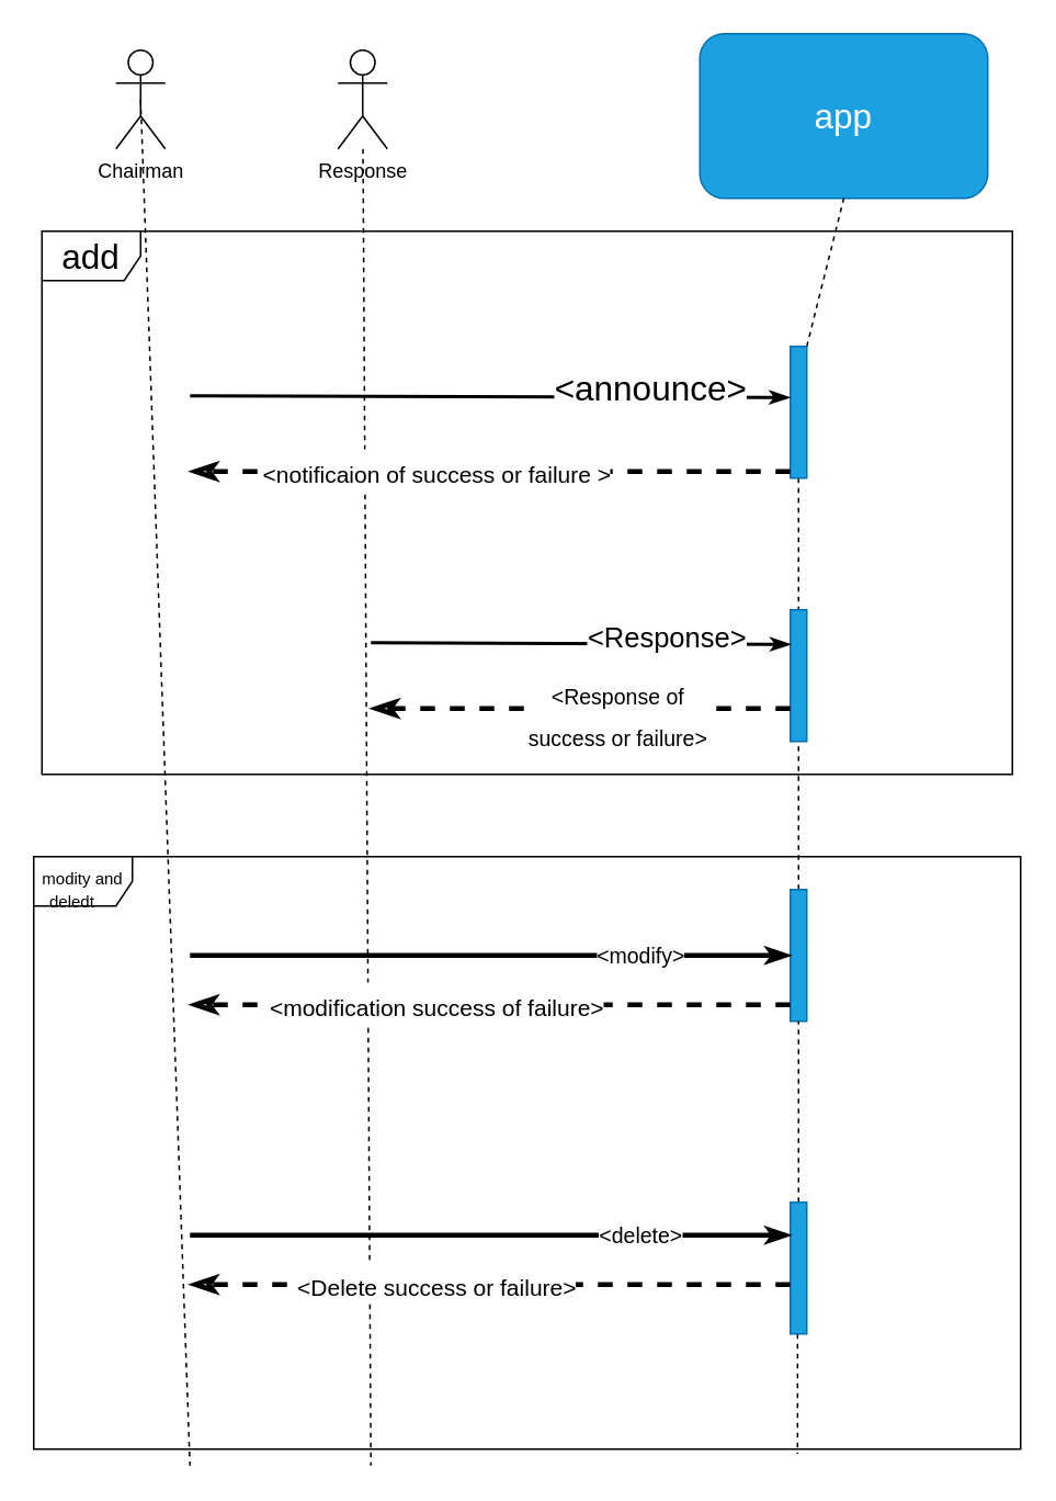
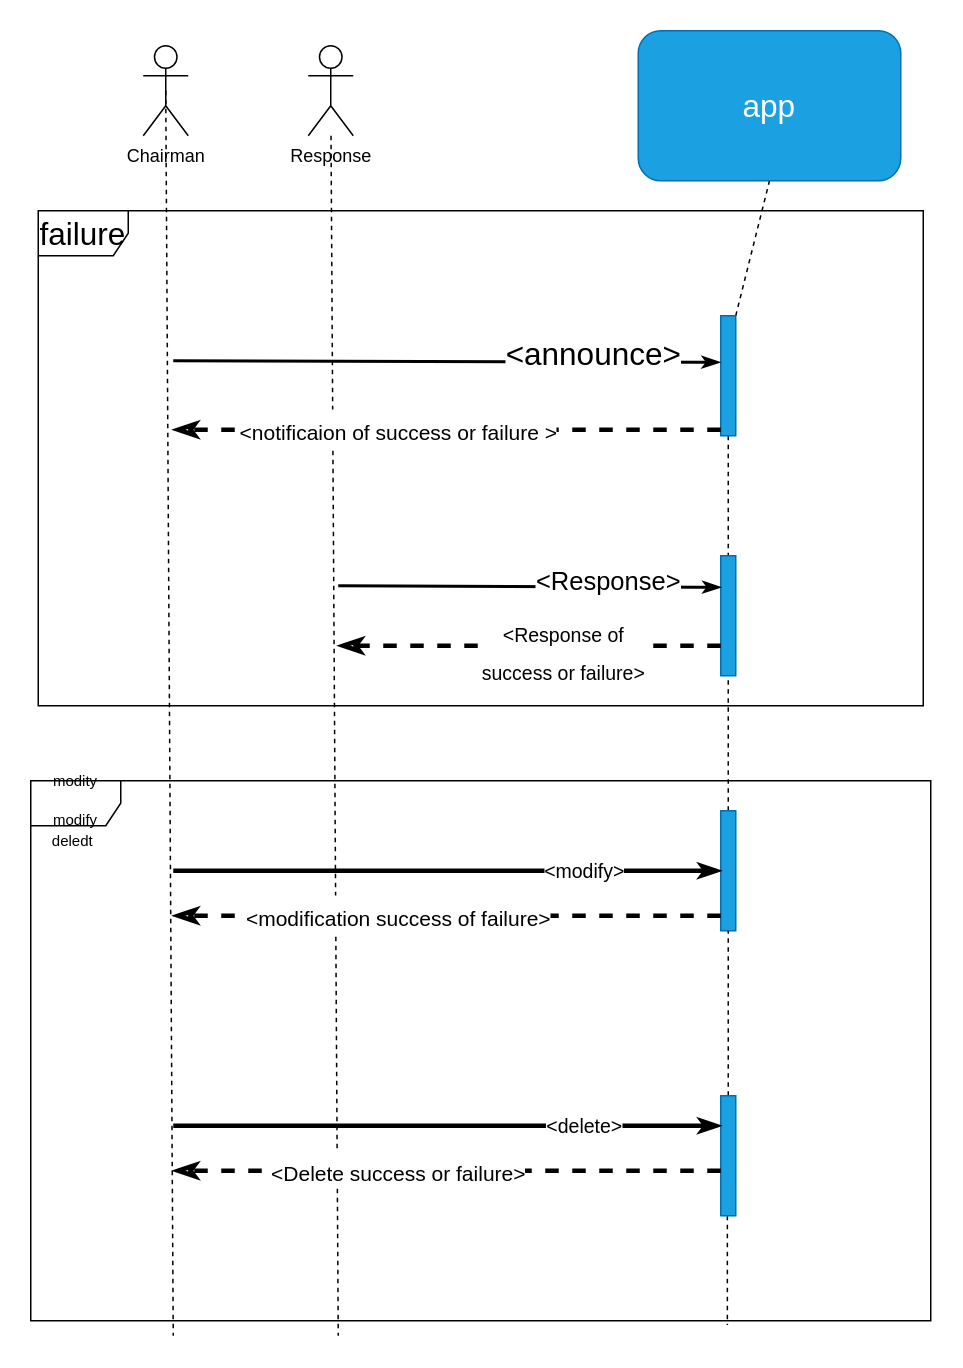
  <mxCell id="0" />
  <mxCell id="1" parent="0" />
- <mxCell id="2" value="&lt;font style=&quot;font-size: 10px;&quot;&gt;modity and&lt;br&gt;&lt;div style=&quot;text-align: right;&quot;&gt;&lt;span style=&quot;background-color: initial;&quot;&gt;deledt&lt;/span&gt;&lt;span style=&quot;background-color: initial; white-space: pre;&quot;&gt;&#09;&lt;/span&gt;&lt;/div&gt;&lt;/font&gt;" style="shape=umlFrame;whiteSpace=wrap;html=1;fontSize=21;" vertex="1" parent="1"><mxGeometry x="20" y="520" width="600" height="360" as="geometry" /></mxCell>
- <mxCell id="3" value="add" style="shape=umlFrame;whiteSpace=wrap;html=1;fontSize=21;" vertex="1" parent="1"><mxGeometry x="25" y="140" width="590" height="330" as="geometry" /></mxCell>
+ <mxCell id="2" value="&lt;font style=&quot;font-size: 10px;&quot;&gt;modity modify&lt;br&gt;&lt;div style=&quot;text-align: right;&quot;&gt;&lt;span style=&quot;background-color: initial;&quot;&gt;deledt&lt;/span&gt;&lt;span style=&quot;background-color: initial; white-space: pre;&quot;&gt;&#09;&lt;/span&gt;&lt;/div&gt;&lt;/font&gt;" style="shape=umlFrame;whiteSpace=wrap;html=1;fontSize=21;" vertex="1" parent="1"><mxGeometry x="20" y="520" width="600" height="360" as="geometry" /></mxCell>
+ <mxCell id="3" value="failure" style="shape=umlFrame;whiteSpace=wrap;html=1;fontSize=21;" vertex="1" parent="1"><mxGeometry x="25" y="140" width="590" height="330" as="geometry" /></mxCell>
  <mxCell id="4" style="edgeStyle=none;html=1;exitX=0.5;exitY=0.5;exitDx=0;exitDy=0;exitPerimeter=0;dashed=1;fontSize=10;endArrow=none;endFill=0;targetPerimeterSpacing=0;" edge="1" parent="1" source="5"><mxGeometry relative="1" as="geometry"><mxPoint x="115" y="890" as="targetPoint" /></mxGeometry></mxCell>
- <mxCell id="5" value="Chairman" style="shape=umlActor;verticalLabelPosition=bottom;verticalAlign=top;html=1;outlineConnect=0;" vertex="1" parent="1"><mxGeometry x="70" y="30" width="30" height="60" as="geometry" /></mxCell>
+ <mxCell id="5" value="Chairman" style="shape=umlActor;verticalLabelPosition=bottom;verticalAlign=top;html=1;outlineConnect=0;" vertex="1" parent="1"><mxGeometry x="95" y="30" width="30" height="60" as="geometry" /></mxCell>
  <mxCell id="6" style="edgeStyle=none;html=1;dashed=1;fontSize=10;endArrow=none;endFill=0;targetPerimeterSpacing=0;" edge="1" parent="1" source="7"><mxGeometry relative="1" as="geometry"><mxPoint x="225" y="890" as="targetPoint" /></mxGeometry></mxCell>
  <mxCell id="7" value="Response" style="shape=umlActor;verticalLabelPosition=bottom;verticalAlign=top;html=1;outlineConnect=0;" vertex="1" parent="1"><mxGeometry x="205" y="30" width="30" height="60" as="geometry" /></mxCell>
  <mxCell id="8" value="&lt;font style=&quot;font-size: 21px;&quot;&gt;app&lt;/font&gt;" style="rounded=1;whiteSpace=wrap;html=1;fillColor=#1ba1e2;fontColor=#ffffff;strokeColor=#006EAF;" vertex="1" parent="1"><mxGeometry x="425" y="20" width="175" height="100" as="geometry" /></mxCell>
  <mxCell id="9" style="edgeStyle=none;html=1;entryX=0.5;entryY=1;entryDx=0;entryDy=0;fontSize=21;dashed=1;endArrow=none;endFill=0;" edge="1" parent="1" source="11" target="8"><mxGeometry relative="1" as="geometry" /></mxCell>
  <mxCell id="10" style="edgeStyle=none;html=1;dashed=1;fontSize=21;endArrow=none;endFill=0;targetPerimeterSpacing=0;" edge="1" parent="1" source="11" target="14"><mxGeometry relative="1" as="geometry" /></mxCell>
  <mxCell id="11" value="" style="html=1;points=[];perimeter=orthogonalPerimeter;fontSize=21;fillColor=#1ba1e2;fontColor=#ffffff;strokeColor=#006EAF;" vertex="1" parent="1"><mxGeometry x="480" y="210" width="10" height="80" as="geometry" /></mxCell>
  <mxCell id="12" value="&amp;lt;announce&amp;gt;" style="html=1;verticalAlign=bottom;endArrow=classicThin;fontSize=21;targetPerimeterSpacing=30;entryX=-0.05;entryY=0.388;entryDx=0;entryDy=0;entryPerimeter=0;endFill=1;strokeWidth=2;" edge="1" target="11" parent="1"><mxGeometry x="0.536" y="-9" relative="1" as="geometry"><mxPoint x="115" y="240" as="sourcePoint" /><mxPoint x="360" y="240" as="targetPoint" /><Array as="points"><mxPoint x="475" y="241" /></Array><mxPoint as="offset" /></mxGeometry></mxCell>
  <mxCell id="13" value="&lt;font style=&quot;font-size: 14px;&quot;&gt;&amp;lt;notificaion of success or failure &amp;gt;&lt;/font&gt;" style="html=1;verticalAlign=bottom;endArrow=classicThin;dashed=1;endSize=8;exitX=0;exitY=0.95;fontSize=21;endFill=0;strokeWidth=3;" edge="1" source="11" parent="1"><mxGeometry x="0.178" y="14" relative="1" as="geometry"><mxPoint x="115" y="286" as="targetPoint" /><mxPoint as="offset" /></mxGeometry></mxCell>
  <mxCell id="14" value="" style="html=1;points=[];perimeter=orthogonalPerimeter;fontSize=21;fillColor=#1ba1e2;fontColor=#ffffff;strokeColor=#006EAF;" vertex="1" parent="1"><mxGeometry x="480" y="370" width="10" height="80" as="geometry" /></mxCell>
  <mxCell id="15" value="&lt;font style=&quot;font-size: 13px;&quot;&gt;&amp;lt;Response of&lt;br&gt;success or failure&amp;gt;&lt;/font&gt;" style="html=1;verticalAlign=bottom;endArrow=classicThin;dashed=1;endSize=8;fontSize=21;targetPerimeterSpacing=0;endFill=0;strokeWidth=3;" edge="1" source="14" parent="1"><mxGeometry x="-0.176" y="30" relative="1" as="geometry"><mxPoint x="225" y="430" as="targetPoint" /><mxPoint x="475" y="440" as="sourcePoint" /><mxPoint as="offset" /></mxGeometry></mxCell>
  <mxCell id="16" value="&lt;font style=&quot;font-size: 17px;&quot;&gt;&amp;lt;Response&amp;gt;&lt;/font&gt;" style="html=1;verticalAlign=bottom;endArrow=classicThin;fontSize=21;targetPerimeterSpacing=30;entryX=-0.05;entryY=0.388;entryDx=0;entryDy=0;entryPerimeter=0;endFill=1;strokeWidth=2;" edge="1" parent="1"><mxGeometry x="0.412" y="-9" relative="1" as="geometry"><mxPoint x="225" y="390" as="sourcePoint" /><mxPoint x="480" y="391.04" as="targetPoint" /><Array as="points"><mxPoint x="475.5" y="391" /></Array><mxPoint as="offset" /></mxGeometry></mxCell>
  <mxCell id="17" style="edgeStyle=none;html=1;strokeWidth=1;fontSize=13;endArrow=none;endFill=0;targetPerimeterSpacing=0;dashed=1;" edge="1" parent="1" source="18" target="14"><mxGeometry relative="1" as="geometry" /></mxCell>
  <mxCell id="18" value="" style="html=1;points=[];perimeter=orthogonalPerimeter;fontSize=21;fillColor=#1ba1e2;fontColor=#ffffff;strokeColor=#006EAF;" vertex="1" parent="1"><mxGeometry x="480" y="540" width="10" height="80" as="geometry" /></mxCell>
  <mxCell id="19" style="edgeStyle=none;html=1;dashed=1;strokeWidth=1;fontSize=13;endArrow=none;endFill=0;targetPerimeterSpacing=0;" edge="1" parent="1" source="21" target="18"><mxGeometry relative="1" as="geometry" /></mxCell>
  <mxCell id="20" style="edgeStyle=none;html=1;entryX=0.774;entryY=1.008;entryDx=0;entryDy=0;entryPerimeter=0;dashed=1;strokeWidth=1;fontSize=13;endArrow=none;endFill=0;targetPerimeterSpacing=0;" edge="1" parent="1" source="21" target="2"><mxGeometry relative="1" as="geometry" /></mxCell>
  <mxCell id="21" value="" style="html=1;points=[];perimeter=orthogonalPerimeter;fontSize=21;fillColor=#1ba1e2;fontColor=#ffffff;strokeColor=#006EAF;" vertex="1" parent="1"><mxGeometry x="480" y="730" width="10" height="80" as="geometry" /></mxCell>
  <mxCell id="22" style="edgeStyle=none;html=1;strokeWidth=3;fontSize=13;endArrow=classicThin;endFill=0;targetPerimeterSpacing=0;" edge="1" parent="1"><mxGeometry relative="1" as="geometry"><mxPoint x="115" y="580" as="sourcePoint" /><mxPoint x="480" y="580" as="targetPoint" /></mxGeometry></mxCell>
  <mxCell id="23" value="&amp;lt;modify&amp;gt;" style="edgeLabel;html=1;align=center;verticalAlign=middle;resizable=0;points=[];fontSize=13;" vertex="1" connectable="0" parent="22"><mxGeometry x="0.495" y="1" relative="1" as="geometry"><mxPoint as="offset" /></mxGeometry></mxCell>
  <mxCell id="24" value="&lt;span style=&quot;font-size: 14px;&quot;&gt;&amp;lt;modification success of failure&amp;gt;&lt;/span&gt;" style="html=1;verticalAlign=bottom;endArrow=classicThin;dashed=1;endSize=8;exitX=0;exitY=0.95;fontSize=21;endFill=0;strokeWidth=3;" edge="1" parent="1"><mxGeometry x="0.178" y="14" relative="1" as="geometry"><mxPoint x="115" y="610" as="targetPoint" /><mxPoint x="480" y="610" as="sourcePoint" /><mxPoint as="offset" /></mxGeometry></mxCell>
  <mxCell id="25" style="edgeStyle=none;html=1;strokeWidth=3;fontSize=13;endArrow=classicThin;endFill=0;targetPerimeterSpacing=0;" edge="1" parent="1"><mxGeometry relative="1" as="geometry"><mxPoint x="115" y="750" as="sourcePoint" /><mxPoint x="480" y="750" as="targetPoint" /></mxGeometry></mxCell>
  <mxCell id="26" value="&amp;lt;delete&amp;gt;" style="edgeLabel;html=1;align=center;verticalAlign=middle;resizable=0;points=[];fontSize=13;" vertex="1" connectable="0" parent="25"><mxGeometry x="0.495" y="1" relative="1" as="geometry"><mxPoint as="offset" /></mxGeometry></mxCell>
  <mxCell id="27" value="&lt;span style=&quot;font-size: 14px;&quot;&gt;&amp;lt;Delete success or failure&amp;gt;&lt;/span&gt;" style="html=1;verticalAlign=bottom;endArrow=classicThin;dashed=1;endSize=8;exitX=0;exitY=0.95;fontSize=21;endFill=0;strokeWidth=3;" edge="1" parent="1"><mxGeometry x="0.178" y="14" relative="1" as="geometry"><mxPoint x="115" y="780" as="targetPoint" /><mxPoint x="480" y="780" as="sourcePoint" /><mxPoint as="offset" /></mxGeometry></mxCell>
